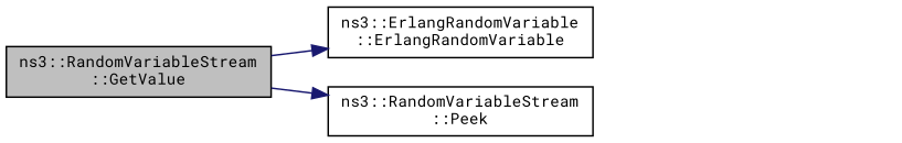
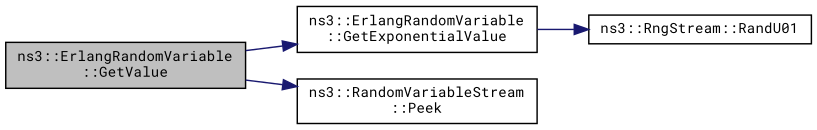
  digraph {
    fontname="Roboto Mono"
    rankdir=LR
    node [color=black fillcolor=white fontname="Roboto Mono" fontsize=10 shape=record style=filled]
    edge [color=midnightblue fontname="Roboto Mono" fontsize=10 labelfontname=Helvetica labelfontsize=10 style=solid]
-   n1 [fillcolor=grey75 fontcolor=black height=0.2 label="ns3::RandomVariableStream\l::GetValue" width=0.4]
-   n2 [height=0.2 label="ns3::ErlangRandomVariable\l::ErlangRandomVariable" width=0.4]
+   n1 [fillcolor=grey75 fontcolor=black height=0.2 label="ns3::ErlangRandomVariable\l::GetValue" width=0.4]
+   n2 [height=0.2 label="ns3::ErlangRandomVariable\l::GetExponentialValue" width=0.4]
    n3 [height=0.2 label="ns3::RandomVariableStream\l::Peek" width=0.4]
+   n4 [height=0.2 label="ns3::RngStream::RandU01" width=0.4]
    n1 -> n2
    n1 -> n3
+   n2 -> n4
  }
